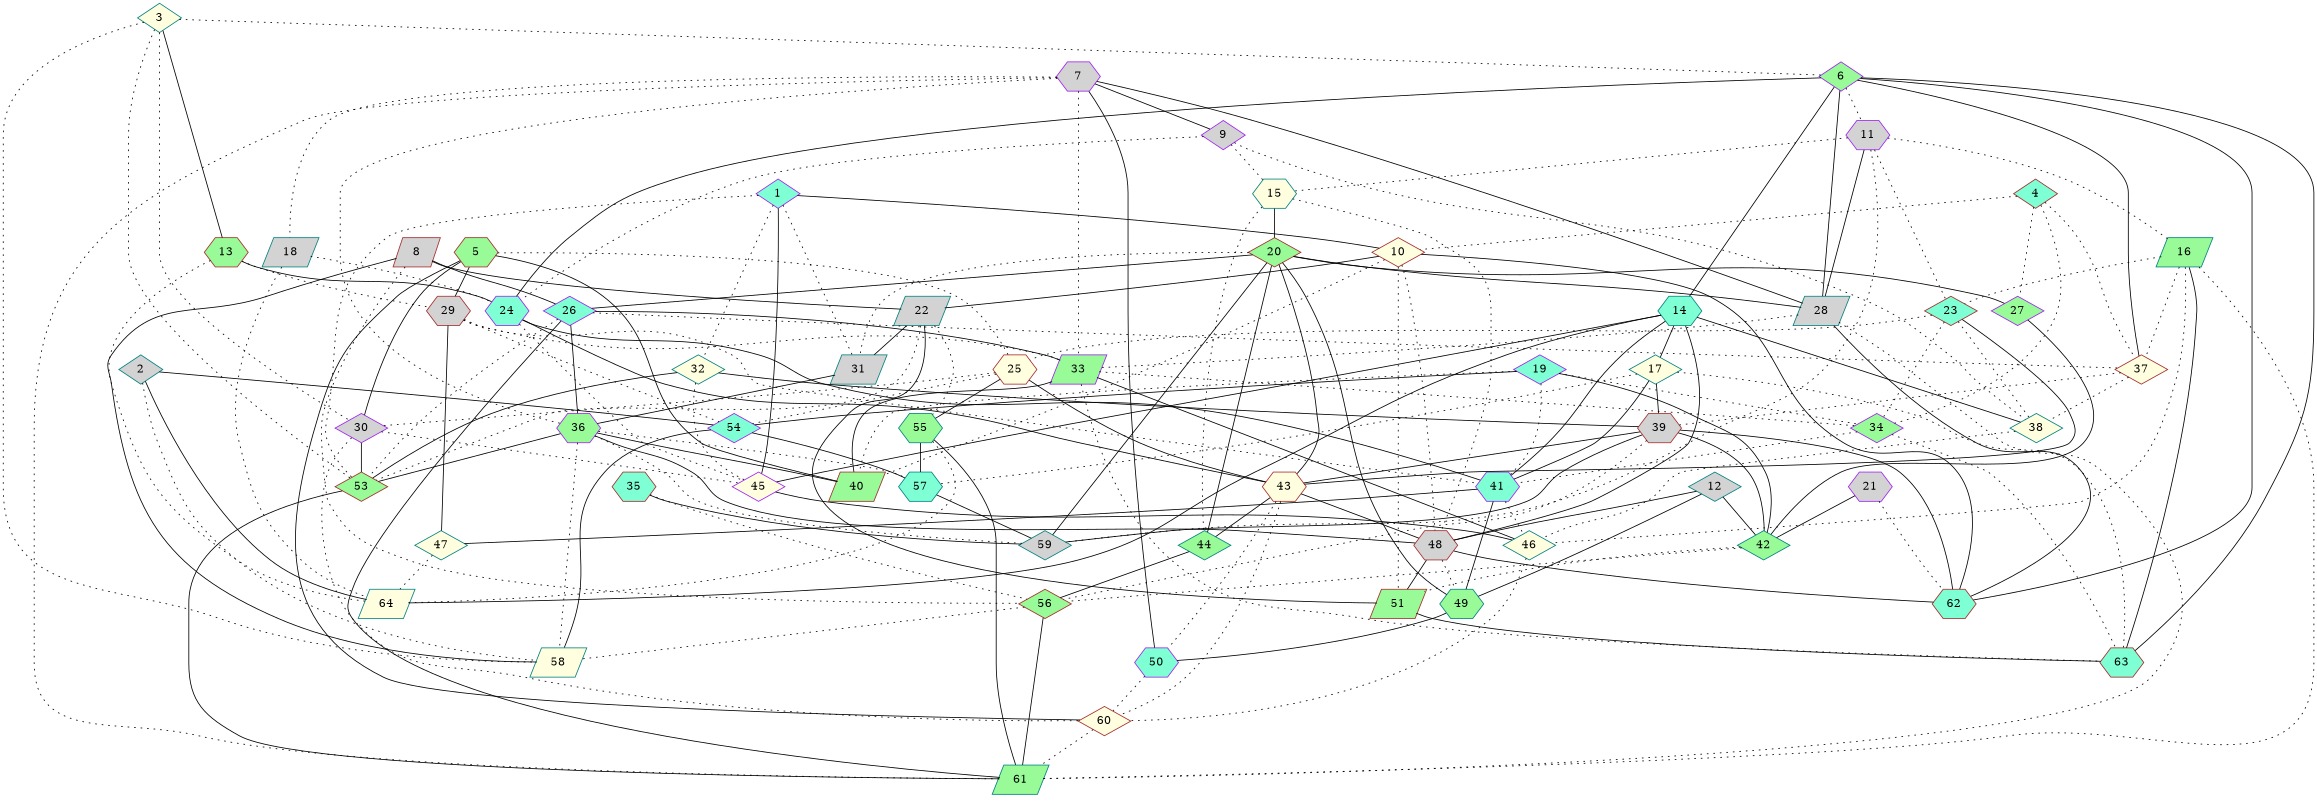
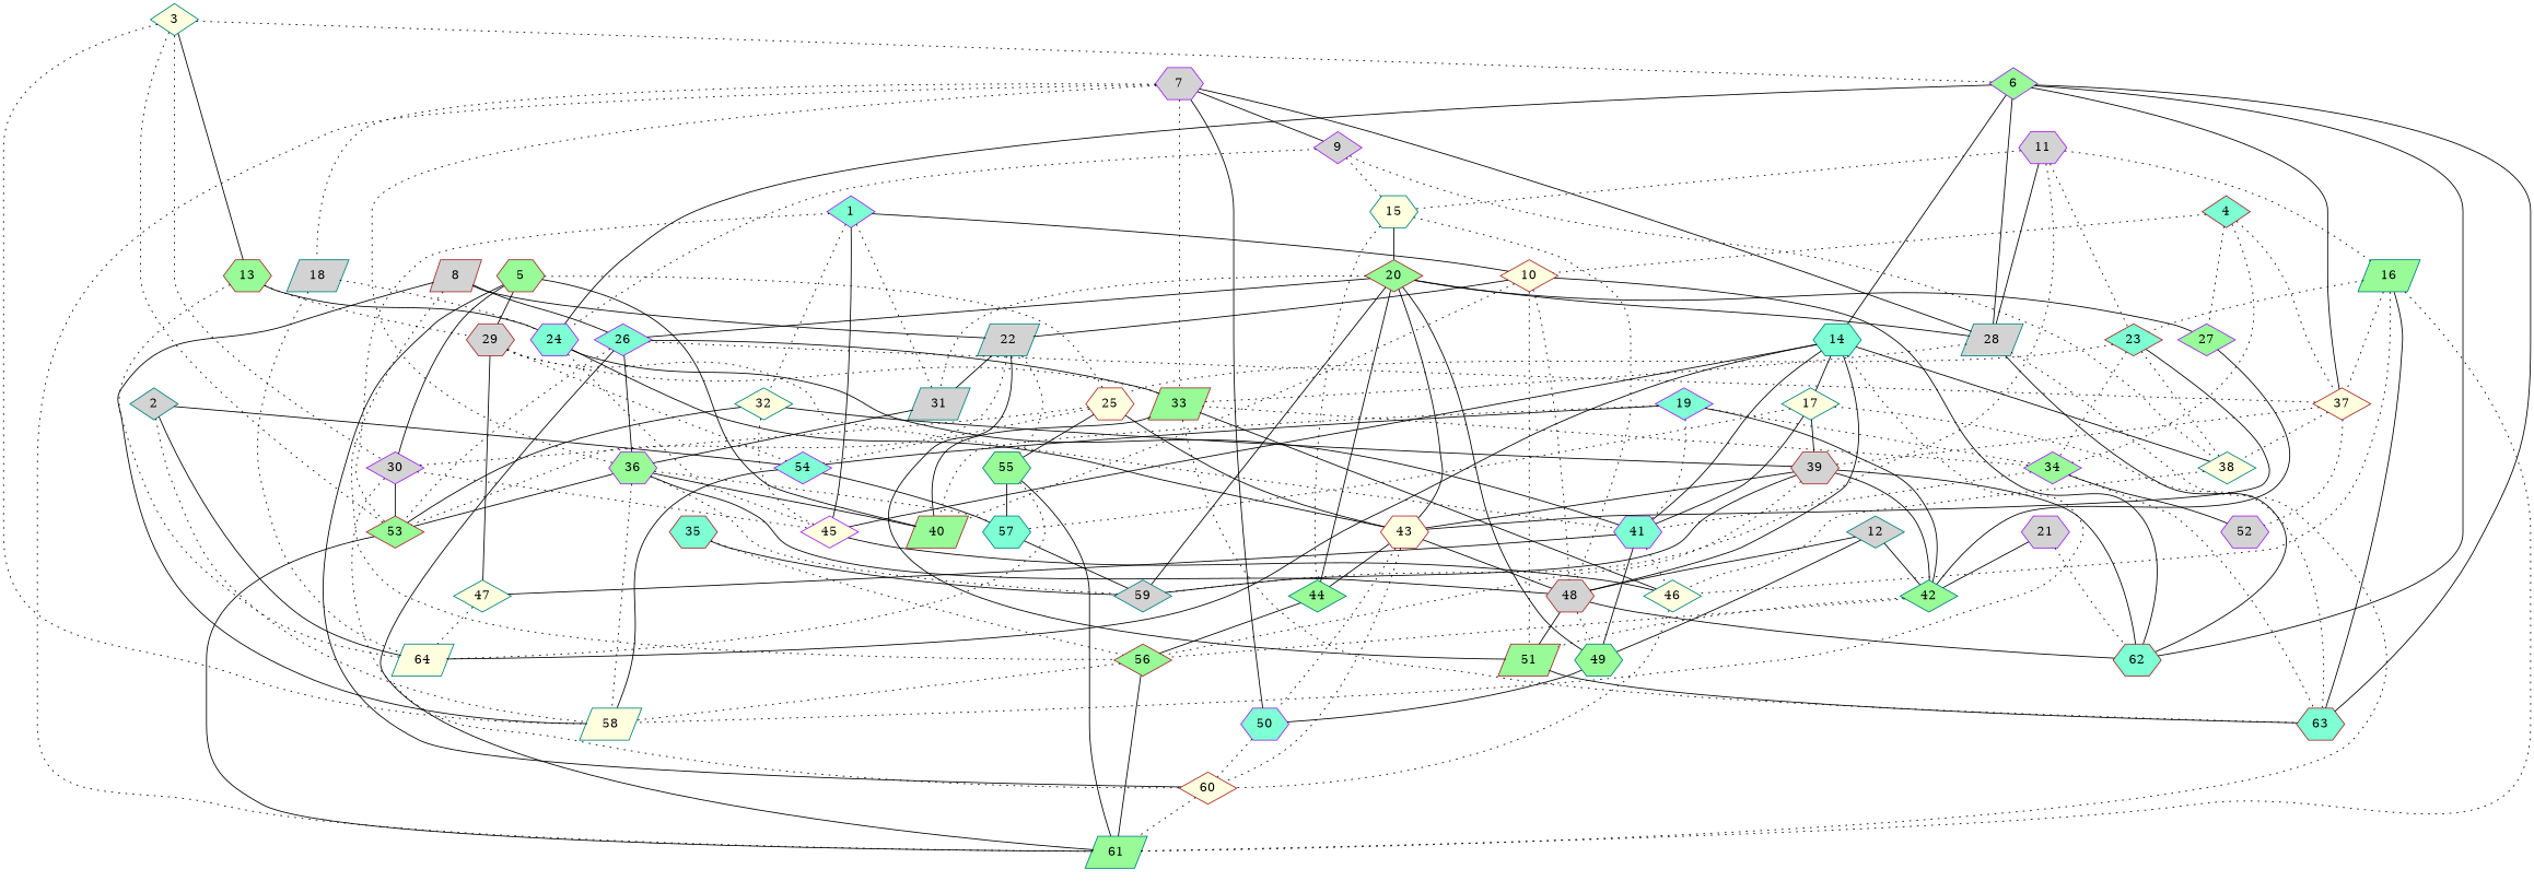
  graph {
    node [color=teal fillcolor=palegreen shape=diamond style=filled]
    edge [style=solid weight=1.0]
    1 [color=purple fillcolor=aquamarine]
    10 [color=brown fillcolor=lightyellow]
    31 [fillcolor=lightgrey shape=parallelogram]
    32 [fillcolor=lightyellow]
    45 [color=purple fillcolor=lightyellow]
    53 [color=brown]
    40 [color=brown shape=parallelogram]
    62 [color=brown fillcolor=aquamarine shape=hexagon]
    22 [fillcolor=lightgrey shape=parallelogram]
    48 [color=brown fillcolor=lightgrey shape=hexagon]
    51 [color=brown shape=parallelogram]
    36 [color=purple shape=hexagon]
    39 [color=brown fillcolor=lightgrey shape=hexagon]
    46 [fillcolor=lightyellow]
    61 [shape=parallelogram]
    2 [fillcolor=lightgrey]
    54 [color=purple fillcolor=aquamarine]
    58 [fillcolor=lightyellow shape=parallelogram]
    64 [fillcolor=lightyellow shape=parallelogram]
    57 [fillcolor=aquamarine shape=hexagon]
    3 [fillcolor=lightyellow]
    6 [color=purple]
    13 [color=brown shape=hexagon]
    30 [color=purple fillcolor=lightgrey]
    37 [color=brown fillcolor=lightyellow]
    11 [color=purple fillcolor=lightgrey shape=hexagon]
    14 [fillcolor=aquamarine shape=hexagon]
    24 [color=purple fillcolor=aquamarine shape=hexagon]
    28 [fillcolor=lightgrey shape=parallelogram]
    63 [color=brown fillcolor=aquamarine shape=hexagon]
    29 [color=brown fillcolor=lightgrey shape=hexagon]
    60 [color=brown fillcolor=lightyellow]
    4 [color=brown fillcolor=aquamarine]
    27 [color=purple]
    34 [color=purple]
    42
    41 [color=purple fillcolor=aquamarine shape=hexagon]
+   52 [color=purple fillcolor=lightgrey shape=hexagon]
    38 [fillcolor=lightyellow]
    5 [color=brown shape=hexagon]
    25 [color=brown fillcolor=lightyellow shape=hexagon]
    43 [color=brown fillcolor=lightyellow shape=hexagon]
    55 [shape=hexagon]
-   33 [color=purple shape=parallelogram]
+   33 [color=brown shape=parallelogram]
    47 [fillcolor=lightyellow]
    15 [fillcolor=lightyellow shape=hexagon]
    16 [shape=parallelogram]
    23 [color=brown fillcolor=aquamarine]
    59 [fillcolor=lightgrey]
    17 [fillcolor=lightyellow]
    7 [color=purple fillcolor=lightgrey shape=hexagon]
    9 [color=purple fillcolor=lightgrey]
    18 [fillcolor=lightgrey shape=parallelogram]
    50 [color=purple fillcolor=aquamarine shape=hexagon]
    8 [color=brown fillcolor=lightgrey shape=parallelogram]
    26 [color=purple fillcolor=aquamarine]
    56 [color=brown]
    20 [color=brown]
    44
    49 [shape=hexagon]
    12 [fillcolor=lightgrey]
    19 [color=purple fillcolor=aquamarine]
    21 [color=purple fillcolor=lightgrey shape=hexagon]
    35 [color=brown fillcolor=aquamarine shape=hexagon]
    1 -- 10
    1 -- 31 [style=dotted]
    1 -- 32 [style=dotted]
    1 -- 45
    1 -- 53 [style=dotted]
    10 -- 40 [style=dotted]
    10 -- 62
    10 -- 22
    10 -- 48 [style=dotted]
    10 -- 51 [style=dotted]
    31 -- 36
    32 -- 45 [style=dotted]
    32 -- 53
    32 -- 39
    45 -- 46
    53 -- 61
    22 -- 31
    22 -- 53 [style=dotted]
    22 -- 51
    22 -- 55 [style=dotted]
    48 -- 62
    48 -- 51
    48 -- 49 [style=dotted]
    51 -- 63
    36 -- 53
    36 -- 40
    36 -- 48
    36 -- 58 [style=dotted]
    36 -- 57 [style=dotted]
    36 -- 59 [style=dotted]
    39 -- 62
    39 -- 42 [weight=2.0]
    39 -- 43
    39 -- 59
    39 -- 56 [style=dotted]
    46 -- 60 [style=dotted]
    2 -- 54
    2 -- 58 [style=dotted]
    2 -- 64
    54 -- 58
    54 -- 57
    57 -- 59
    3 -- 53 [style=dotted]
    3 -- 58 [style=dotted]
    3 -- 6 [style=dotted]
    3 -- 13
    3 -- 30 [style=dotted]
    6 -- 62
    6 -- 37
-   6 -- 11 [style=dotted]
    6 -- 14
    6 -- 24
    6 -- 28
    6 -- 63
    13 -- 64 [style=dotted]
    13 -- 24
    13 -- 29 [style=dotted]
    30 -- 45 [style=dotted]
    30 -- 53
    30 -- 60 [style=dotted]
    37 -- 39 [style=dotted]
+   37 -- 52 [style=dotted]
    37 -- 38 [style=dotted]
    11 -- 28
    11 -- 15 [style=dotted]
    11 -- 16 [style=dotted]
    11 -- 23 [style=dotted]
    11 -- 59 [style=dotted]
    14 -- 45
    14 -- 48
+   14 -- 58 [style=dotted]
    14 -- 64
    14 -- 41
    14 -- 38
    14 -- 17
    24 -- 45 [style=dotted]
    24 -- 41
    24 -- 43
    28 -- 62
    28 -- 61 [style=dotted]
    28 -- 33 [style=dotted weight=2.0]
    29 -- 54 [style=dotted]
    29 -- 41 [style=dotted]
    29 -- 33 [style=dotted]
    29 -- 47
    60 -- 61 [style=dotted]
    4 -- 10 [style=dotted]
    4 -- 37 [style=dotted]
    4 -- 27 [style=dotted]
    4 -- 34 [style=dotted]
    27 -- 42
    34 -- 63 [style=dotted]
    34 -- 41 [style=dotted]
+   34 -- 52
    42 -- 51 [style=dotted]
    42 -- 56 [style=dotted]
    41 -- 46 [style=dotted]
    41 -- 47
    41 -- 49
    38 -- 46 [style=dotted]
    5 -- 40
    5 -- 30
    5 -- 29
    5 -- 60
    5 -- 25 [style=dotted]
    25 -- 54 [style=dotted]
    25 -- 30 [style=dotted]
    25 -- 43
    25 -- 55
    43 -- 48
    43 -- 60 [style=dotted]
    43 -- 50 [style=dotted]
    43 -- 44
    55 -- 61
    55 -- 64 [style=dotted]
    55 -- 57
    33 -- 40
    33 -- 46
    33 -- 63 [style=dotted]
    33 -- 34 [style=dotted]
    47 -- 64 [style=dotted]
    15 -- 48 [style=dotted]
    15 -- 20
    15 -- 44 [style=dotted]
    16 -- 46 [style=dotted]
    16 -- 61 [style=dotted]
    16 -- 37 [style=dotted]
    16 -- 63
    16 -- 23 [style=dotted]
    23 -- 34 [style=dotted]
    23 -- 38 [style=dotted]
    23 -- 25 [style=dotted]
    23 -- 43
    17 -- 39
    17 -- 57 [style=dotted]
    17 -- 63 [style=dotted]
    17 -- 41
    7 -- 36 [style=dotted]
    7 -- 61 [style=dotted]
    7 -- 28
    7 -- 33 [style=dotted]
    7 -- 9
    7 -- 18 [style=dotted]
    7 -- 50
    9 -- 24 [style=dotted]
    9 -- 38 [style=dotted]
    9 -- 15 [style=dotted]
    18 -- 64 [style=dotted]
    18 -- 24 [style=dotted]
    50 -- 60 [style=dotted]
    8 -- 22
    8 -- 58
    8 -- 26
    8 -- 56 [style=dotted]
    26 -- 53 [style=dotted]
    26 -- 36
    26 -- 61
    26 -- 37 [style=dotted]
    26 -- 33
    56 -- 61
    56 -- 58 [style=dotted]
    20 -- 31 [style=dotted]
    20 -- 28
    20 -- 27
    20 -- 43
    20 -- 59
    20 -- 26
    20 -- 44 [weight=2.0]
    20 -- 49
    44 -- 56
    49 -- 50
    12 -- 48
    12 -- 42
    12 -- 49
    19 -- 40 [style=dotted]
    19 -- 54
    19 -- 34 [style=dotted]
    19 -- 42
    19 -- 41 [style=dotted]
    21 -- 62 [style=dotted]
    21 -- 42
    35 -- 59
    35 -- 56 [style=dotted]
  }
